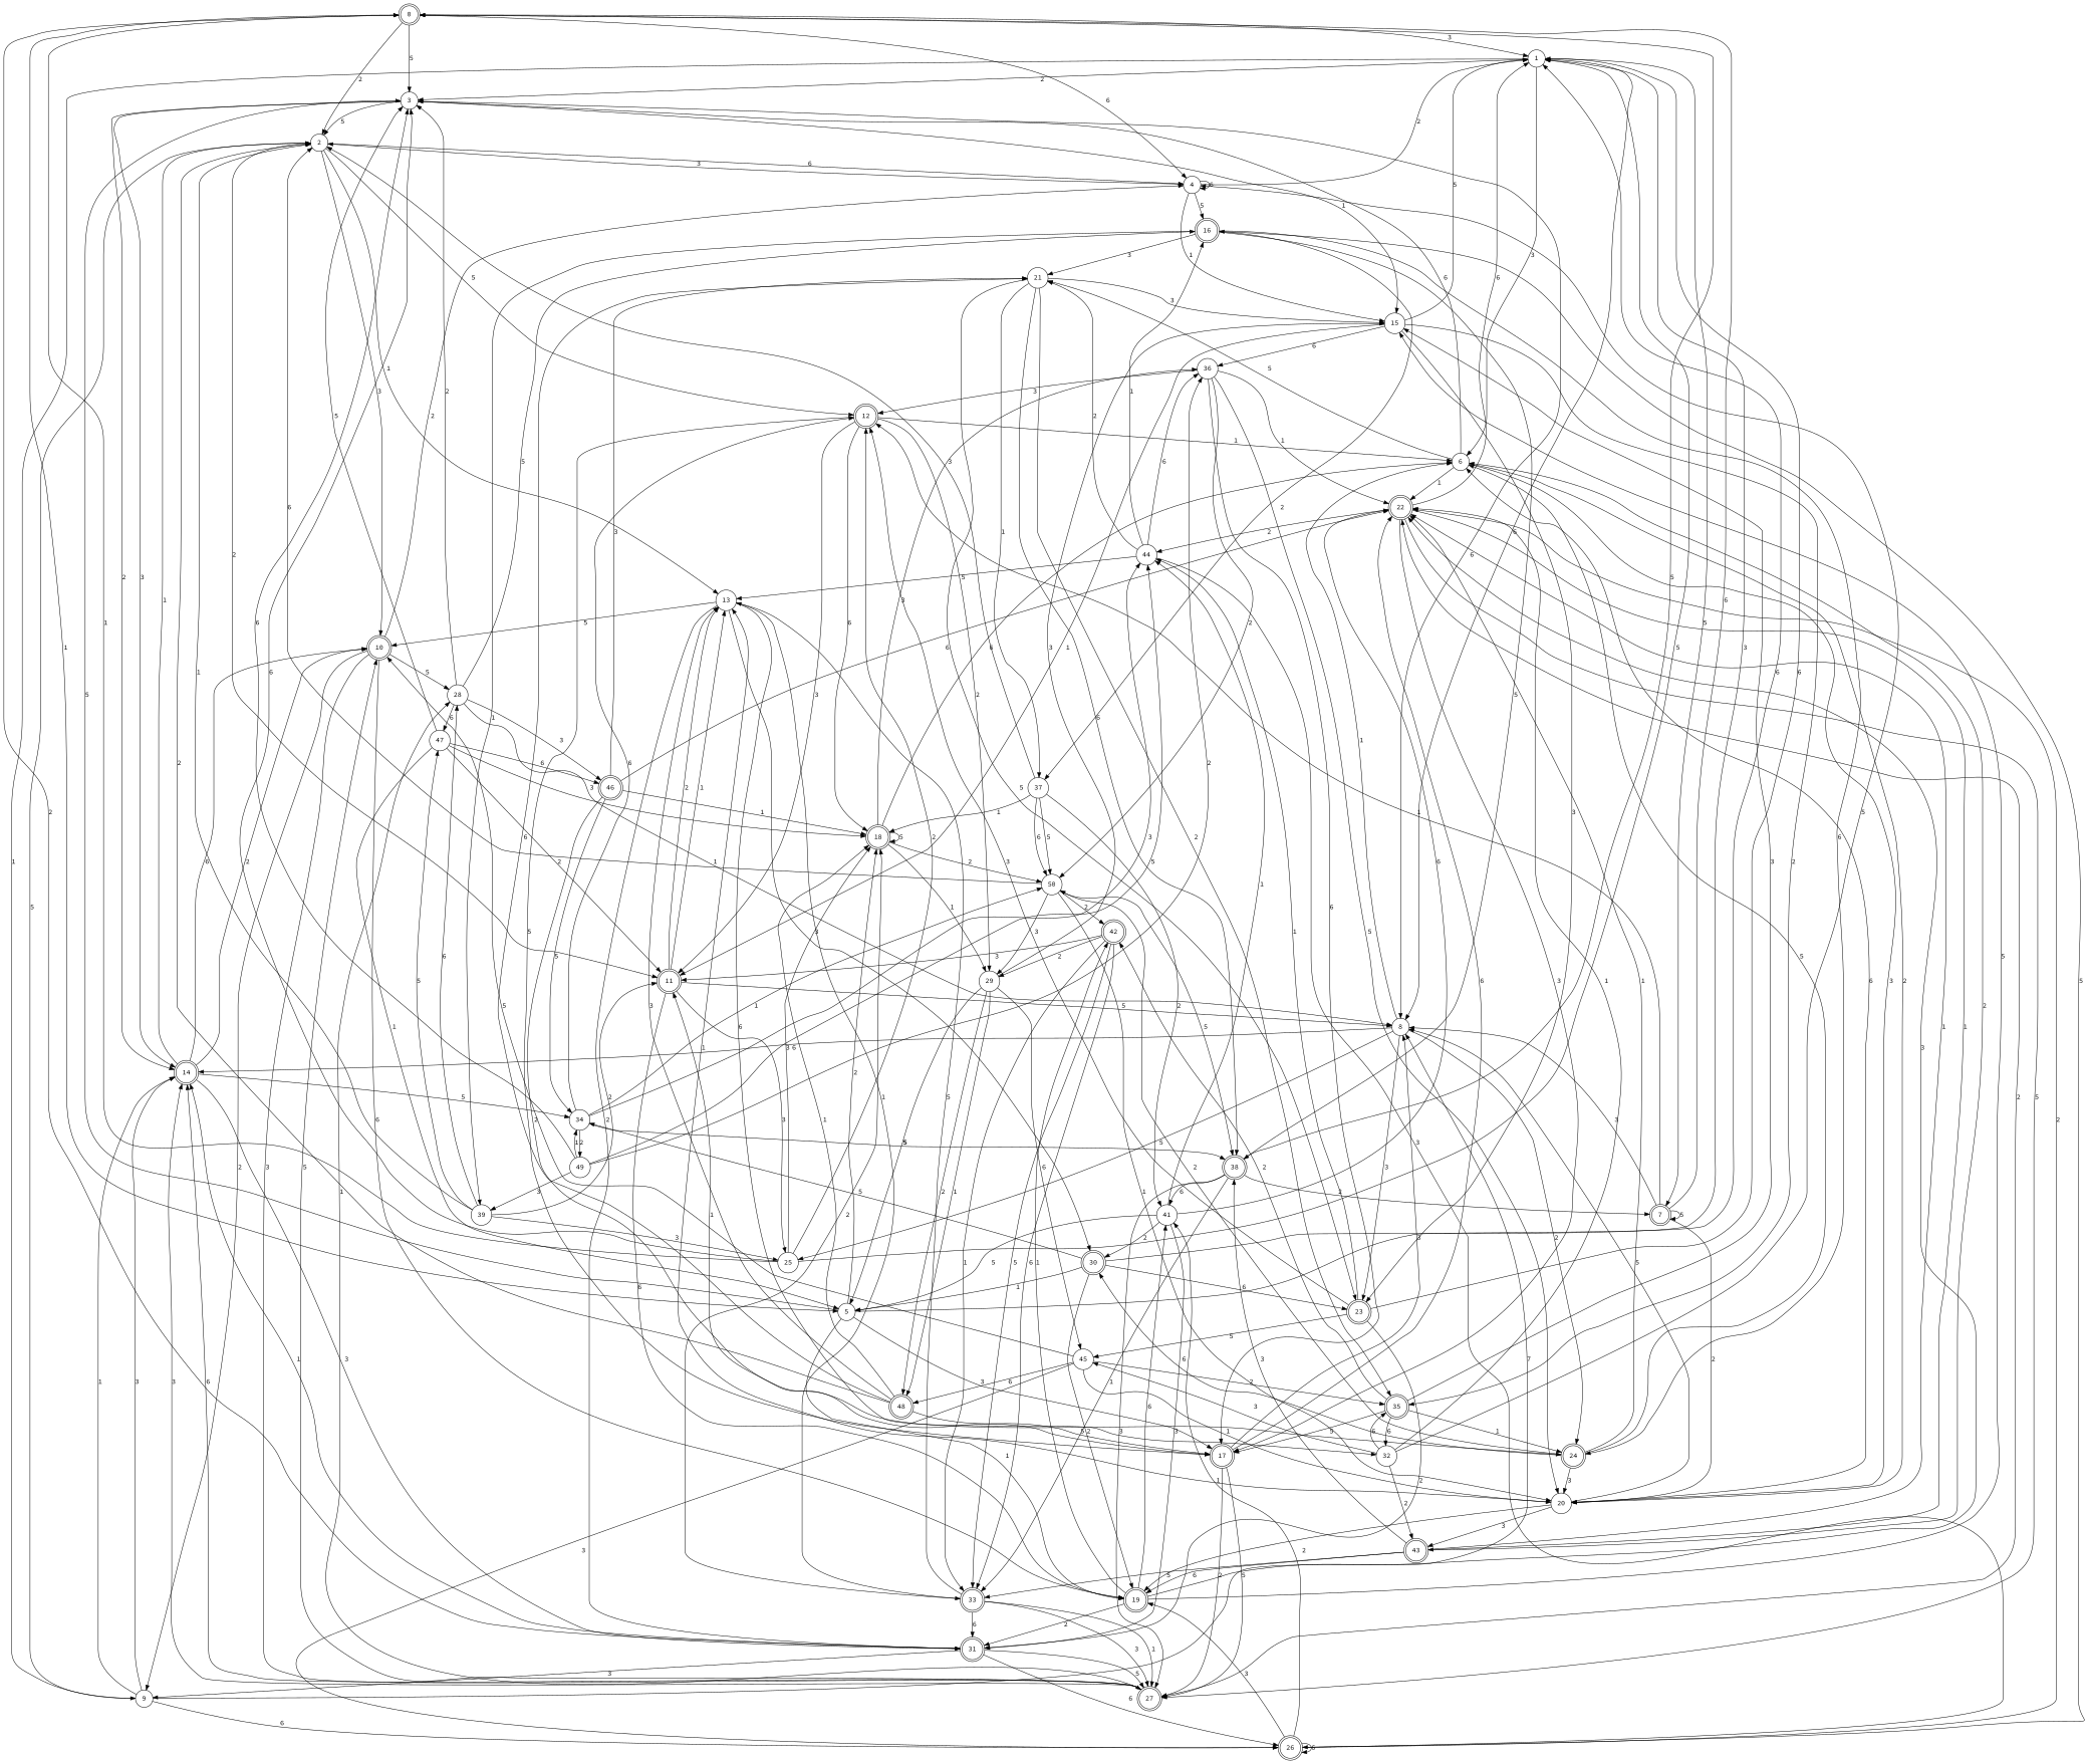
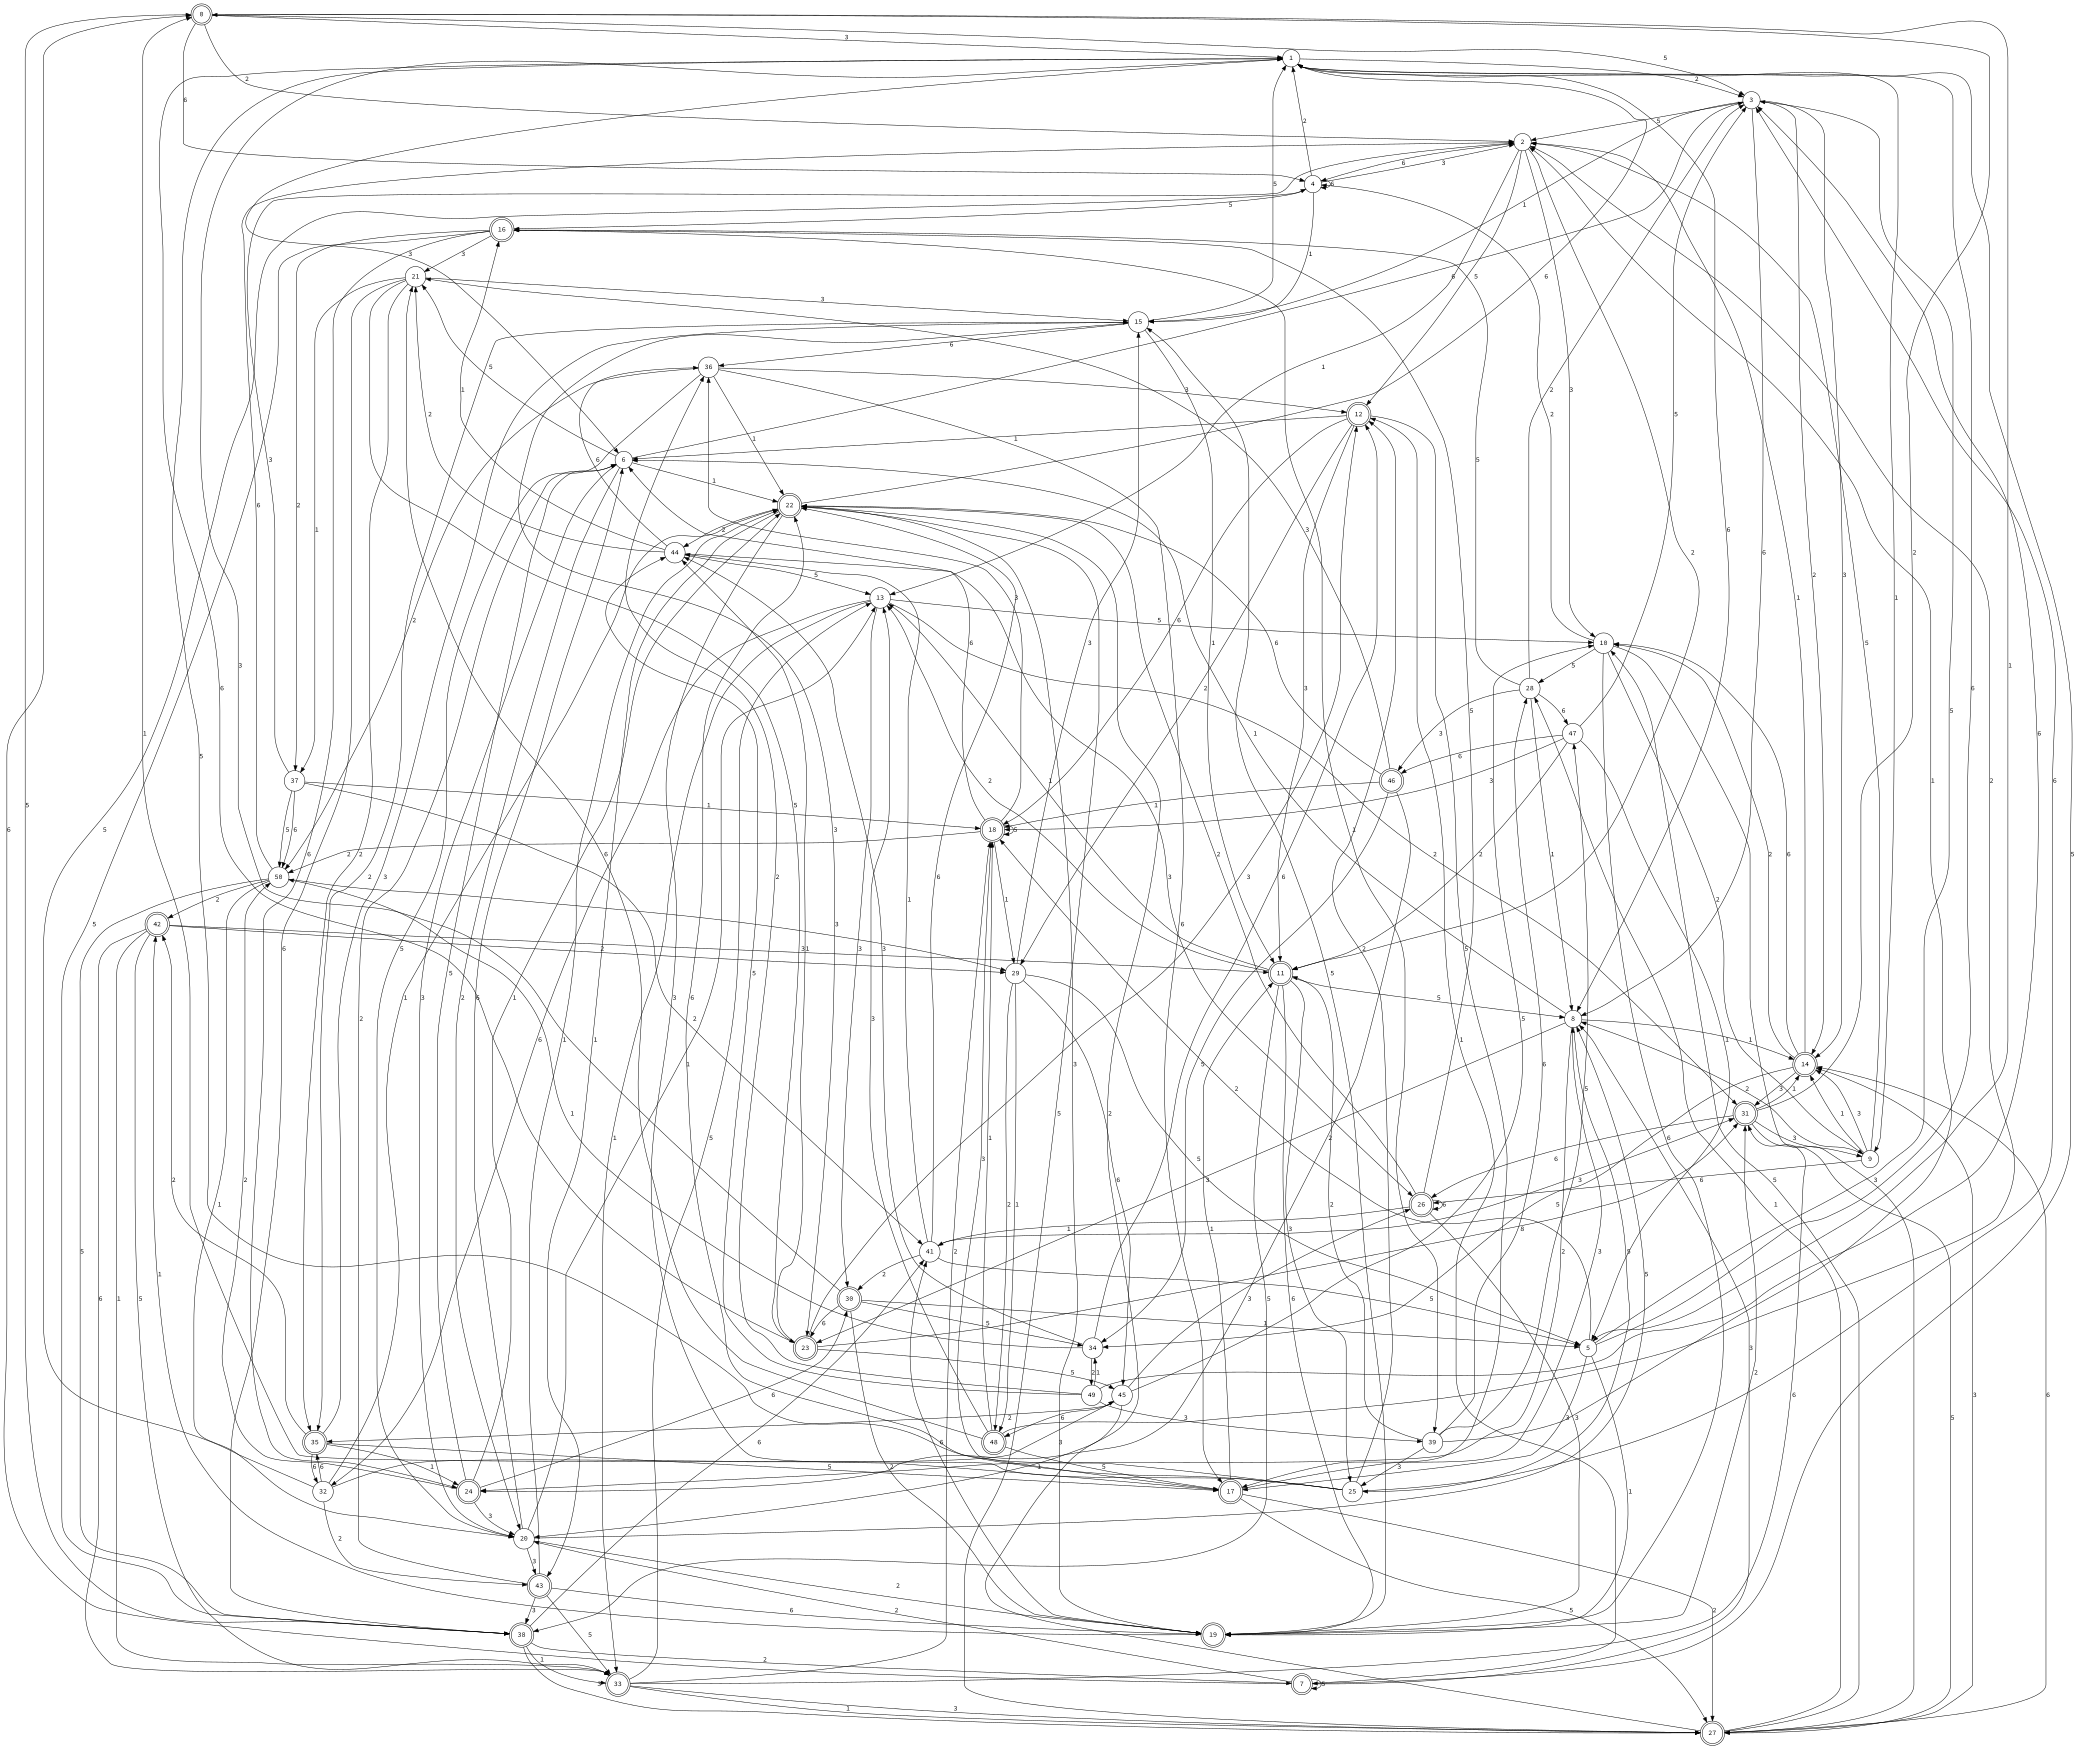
  digraph {
    fontname="Source Code Pro"
    node [fontname="Source Code Pro" shape=circle]
    edge [fontname="Source Code Pro"]
    n1 [label=0 shape=doublecircle]
    n2 [label=1]
    n3 [label=2]
    n4 [label=3]
    n5 [label=4]
    n6 [label=5]
    n7 [label=6]
    n8 [label=7 shape=doublecircle]
    n9 [label=8]
    n10 [label=9]
-   n11 [label=10 shape=doublecircle]
+   n11 [label=10]
    n12 [label=11 shape=doublecircle]
    n13 [label=12 shape=doublecircle]
    n14 [label=13]
    n15 [label=14 shape=doublecircle]
    n16 [label=15]
    n17 [label=16 shape=doublecircle]
    n18 [label=17 shape=doublecircle]
    n19 [label=18 shape=doublecircle]
    n20 [label=19 shape=doublecircle]
    n21 [label=20]
    n22 [label=21]
    n23 [label=22 shape=doublecircle]
    n24 [label=23 shape=doublecircle]
    n25 [label=24 shape=doublecircle]
    n26 [label=25]
    n27 [label=26 shape=doublecircle]
    n28 [label=27 shape=doublecircle]
    n29 [label=28]
    n30 [label=29]
    n31 [label=30 shape=doublecircle]
    n32 [label=31 shape=doublecircle]
    n33 [label=32]
    n34 [label=33 shape=doublecircle]
    n35 [label=34]
    n36 [label=35 shape=doublecircle]
    n37 [label=36]
    n38 [label=37]
    n39 [label=38 shape=doublecircle]
    n40 [label=39]
    n41 [label=50]
    n42 [label=41]
    n43 [label=42 shape=doublecircle]
    n44 [label=43 shape=doublecircle]
    n45 [label=44]
    n46 [label=45]
    n47 [label=46 shape=doublecircle]
    n48 [label=47]
    n49 [label=48 shape=doublecircle]
    n50 [label=49]
    n1 -> n2 [label=3]
    n1 -> n3 [label=2]
    n1 -> n4 [label=5]
    n1 -> n5 [label=6]
    n1 -> n6 [label=1]
    n2 -> n4 [label=2]
    n2 -> n7 [label=3]
    n2 -> n8 [label=5]
    n2 -> n9 [label=6]
    n2 -> n10 [label=1]
    n3 -> n5 [label=6]
    n3 -> n11 [label=3]
    n3 -> n12 [label=2]
    n3 -> n13 [label=5]
    n3 -> n14 [label=1]
    n4 -> n3 [label=5]
    n4 -> n9 [label=6]
    n4 -> n15 [label=3]
    n4 -> n15 [label=2]
    n4 -> n16 [label=1]
    n5 -> n2 [label=2]
    n5 -> n3 [label=3]
    n5 -> n5 [label=6]
    n5 -> n16 [label=1]
    n5 -> n17 [label=5]
    n6 -> n2 [label=6]
    n6 -> n4 [label=5]
    n6 -> n18 [label=3]
    n6 -> n19 [label=2]
    n6 -> n20 [label=1]
    n7 -> n4 [label=6]
    n7 -> n21 [label=3]
    n7 -> n21 [label=2]
    n7 -> n22 [label=5]
    n7 -> n23 [label=1]
    n8 -> n1 [label=6]
    n8 -> n8 [label=5]
    n8 -> n9 [label=3]
    n8 -> n13 [label=1]
    n8 -> n21 [label=2]
    n9 -> n7 [label=1]
-   n9 -> n15 [label=6]
+   n9 -> n15 [label=1]
    n9 -> n24 [label=3]
    n9 -> n25 [label=2]
    n9 -> n26 [label=5]
    n10 -> n3 [label=5]
-   n10 -> n9 [label=7]
+   n10 -> n9 [label=2]
    n10 -> n15 [label=3]
    n10 -> n15 [label=1]
    n10 -> n27 [label=6]
    n11 -> n5 [label=2]
    n11 -> n10 [label=2]
    n11 -> n20 [label=6]
    n11 -> n28 [label=3]
    n11 -> n29 [label=5]
    n12 -> n9 [label=5]
    n12 -> n14 [label=2]
    n12 -> n14 [label=1]
    n12 -> n20 [label=6]
    n12 -> n26 [label=3]
    n13 -> n7 [label=1]
    n13 -> n12 [label=3]
    n13 -> n18 [label=5]
    n13 -> n19 [label=6]
    n13 -> n30 [label=2]
    n14 -> n11 [label=5]
    n14 -> n31 [label=3]
    n14 -> n32 [label=2]
    n14 -> n33 [label=6]
    n14 -> n34 [label=1]
    n15 -> n3 [label=1]
    n15 -> n11 [label=2]
    n15 -> n11 [label=6]
    n15 -> n32 [label=3]
    n15 -> n35 [label=5]
    n16 -> n2 [label=5]
    n16 -> n12 [label=1]
    n16 -> n24 [label=3]
    n16 -> n36 [label=2]
    n16 -> n37 [label=6]
    n17 -> n22 [label=3]
    n17 -> n25 [label=6]
    n17 -> n38 [label=2]
    n17 -> n39 [label=5]
    n17 -> n40 [label=1]
    n18 -> n9 [label=3]
    n18 -> n12 [label=1]
    n18 -> n23 [label=6]
    n18 -> n28 [label=2]
    n18 -> n28 [label=5]
    n19 -> n7 [label=6]
    n19 -> n19 [label=5]
    n19 -> n30 [label=1]
    n19 -> n37 [label=3]
    n19 -> n41 [label=2]
    n20 -> n16 [label=5]
    n20 -> n23 [label=3]
    n20 -> n32 [label=2]
    n20 -> n42 [label=6]
    n20 -> n43 [label=1]
    n21 -> n7 [label=6]
    n21 -> n9 [label=5]
    n21 -> n14 [label=1]
    n21 -> n20 [label=2]
    n21 -> n44 [label=3]
    n22 -> n16 [label=3]
    n22 -> n24 [label=5]
    n22 -> n36 [label=2]
    n22 -> n38 [label=1]
    n22 -> n39 [label=6]
    n23 -> n2 [label=6]
    n23 -> n18 [label=3]
    n23 -> n28 [label=5]
    n23 -> n44 [label=1]
    n23 -> n45 [label=2]
    n24 -> n2 [label=6]
    n24 -> n13 [label=3]
-   n24 -> n32 [label=2]
+   n24 -> n32 [label=8]
    n24 -> n45 [label=1]
    n24 -> n46 [label=5]
    n25 -> n7 [label=5]
    n25 -> n21 [label=3]
    n25 -> n23 [label=1]
    n25 -> n31 [label=6]
    n25 -> n41 [label=2]
    n26 -> n1 [label=1]
    n26 -> n2 [label=5]
    n26 -> n4 [label=6]
    n26 -> n13 [label=2]
    n26 -> n19 [label=3]
    n27 -> n17 [label=5]
    n27 -> n20 [label=3]
    n27 -> n23 [label=2]
    n27 -> n27 [label=6]
    n27 -> n42 [label=1]
    n28 -> n11 [label=5]
    n28 -> n15 [label=3]
    n28 -> n15 [label=6]
    n28 -> n23 [label=2]
    n28 -> n29 [label=1]
    n29 -> n4 [label=2]
    n29 -> n9 [label=1]
    n29 -> n17 [label=5]
    n29 -> n47 [label=3]
    n29 -> n48 [label=6]
    n30 -> n6 [label=5]
    n30 -> n16 [label=3]
    n30 -> n46 [label=6]
    n30 -> n49 [label=2]
    n30 -> n49 [label=1]
    n31 -> n2 [label=3]
    n31 -> n6 [label=1]
    n31 -> n20 [label=2]
    n31 -> n24 [label=6]
    n31 -> n35 [label=5]
    n32 -> n1 [label=2]
    n32 -> n10 [label=3]
    n32 -> n15 [label=1]
    n32 -> n27 [label=6]
    n32 -> n28 [label=5]
    n33 -> n5 [label=5]
    n33 -> n23 [label=1]
    n33 -> n36 [label=6]
    n33 -> n44 [label=2]
    n33 -> n46 [label=3]
    n34 -> n14 [label=5]
    n34 -> n19 [label=2]
    n34 -> n28 [label=3]
    n34 -> n28 [label=1]
    n34 -> n32 [label=6]
    n35 -> n13 [label=6]
-   n35 -> n39 [label=5]
+   n12 -> n39 [label=5]
    n35 -> n41 [label=1]
    n35 -> n45 [label=3]
    n35 -> n50 [label=2]
    n36 -> n16 [label=3]
    n36 -> n18 [label=5]
    n36 -> n25 [label=1]
    n36 -> n33 [label=6]
    n36 -> n43 [label=2]
    n37 -> n13 [label=3]
    n37 -> n18 [label=6]
    n37 -> n21 [label=5]
    n37 -> n23 [label=1]
    n37 -> n41 [label=2]
    n38 -> n3 [label=3]
    n38 -> n19 [label=1]
    n38 -> n41 [label=5]
    n38 -> n41 [label=6]
    n38 -> n42 [label=2]
    n39 -> n1 [label=5]
    n39 -> n8 [label=2]
    n39 -> n28 [label=3]
    n39 -> n34 [label=1]
    n39 -> n42 [label=6]
    n40 -> n3 [label=1]
    n40 -> n12 [label=2]
    n40 -> n26 [label=3]
    n40 -> n29 [label=6]
    n40 -> n48 [label=5]
    n41 -> n3 [label=6]
    n41 -> n21 [label=1]
    n41 -> n30 [label=3]
    n41 -> n39 [label=5]
    n41 -> n43 [label=2]
    n42 -> n6 [label=5]
    n42 -> n23 [label=6]
    n42 -> n31 [label=2]
    n42 -> n32 [label=3]
    n42 -> n45 [label=1]
    n43 -> n12 [label=3]
    n43 -> n30 [label=2]
    n43 -> n34 [label=5]
    n43 -> n34 [label=6]
    n43 -> n34 [label=1]
    n44 -> n7 [label=2]
    n44 -> n20 [label=6]
    n44 -> n23 [label=1]
    n44 -> n34 [label=5]
    n44 -> n39 [label=3]
    n45 -> n14 [label=5]
    n45 -> n17 [label=1]
    n45 -> n22 [label=2]
    n45 -> n27 [label=3]
    n45 -> n37 [label=6]
    n46 -> n11 [label=5]
    n46 -> n21 [label=1]
    n46 -> n27 [label=3]
    n46 -> n36 [label=2]
    n46 -> n49 [label=6]
    n47 -> n19 [label=1]
    n47 -> n22 [label=3]
    n47 -> n23 [label=6]
    n47 -> n25 [label=2]
    n47 -> n35 [label=5]
    n48 -> n4 [label=5]
    n48 -> n6 [label=1]
    n48 -> n12 [label=2]
    n48 -> n19 [label=3]
    n48 -> n47 [label=6]
    n49 -> n3 [label=2]
    n49 -> n14 [label=3]
    n49 -> n18 [label=5]
    n49 -> n19 [label=1]
    n49 -> n22 [label=6]
    n50 -> n4 [label=6]
    n50 -> n35 [label=1]
    n50 -> n37 [label=2]
    n50 -> n40 [label=3]
    n50 -> n45 [label=5]
  }
